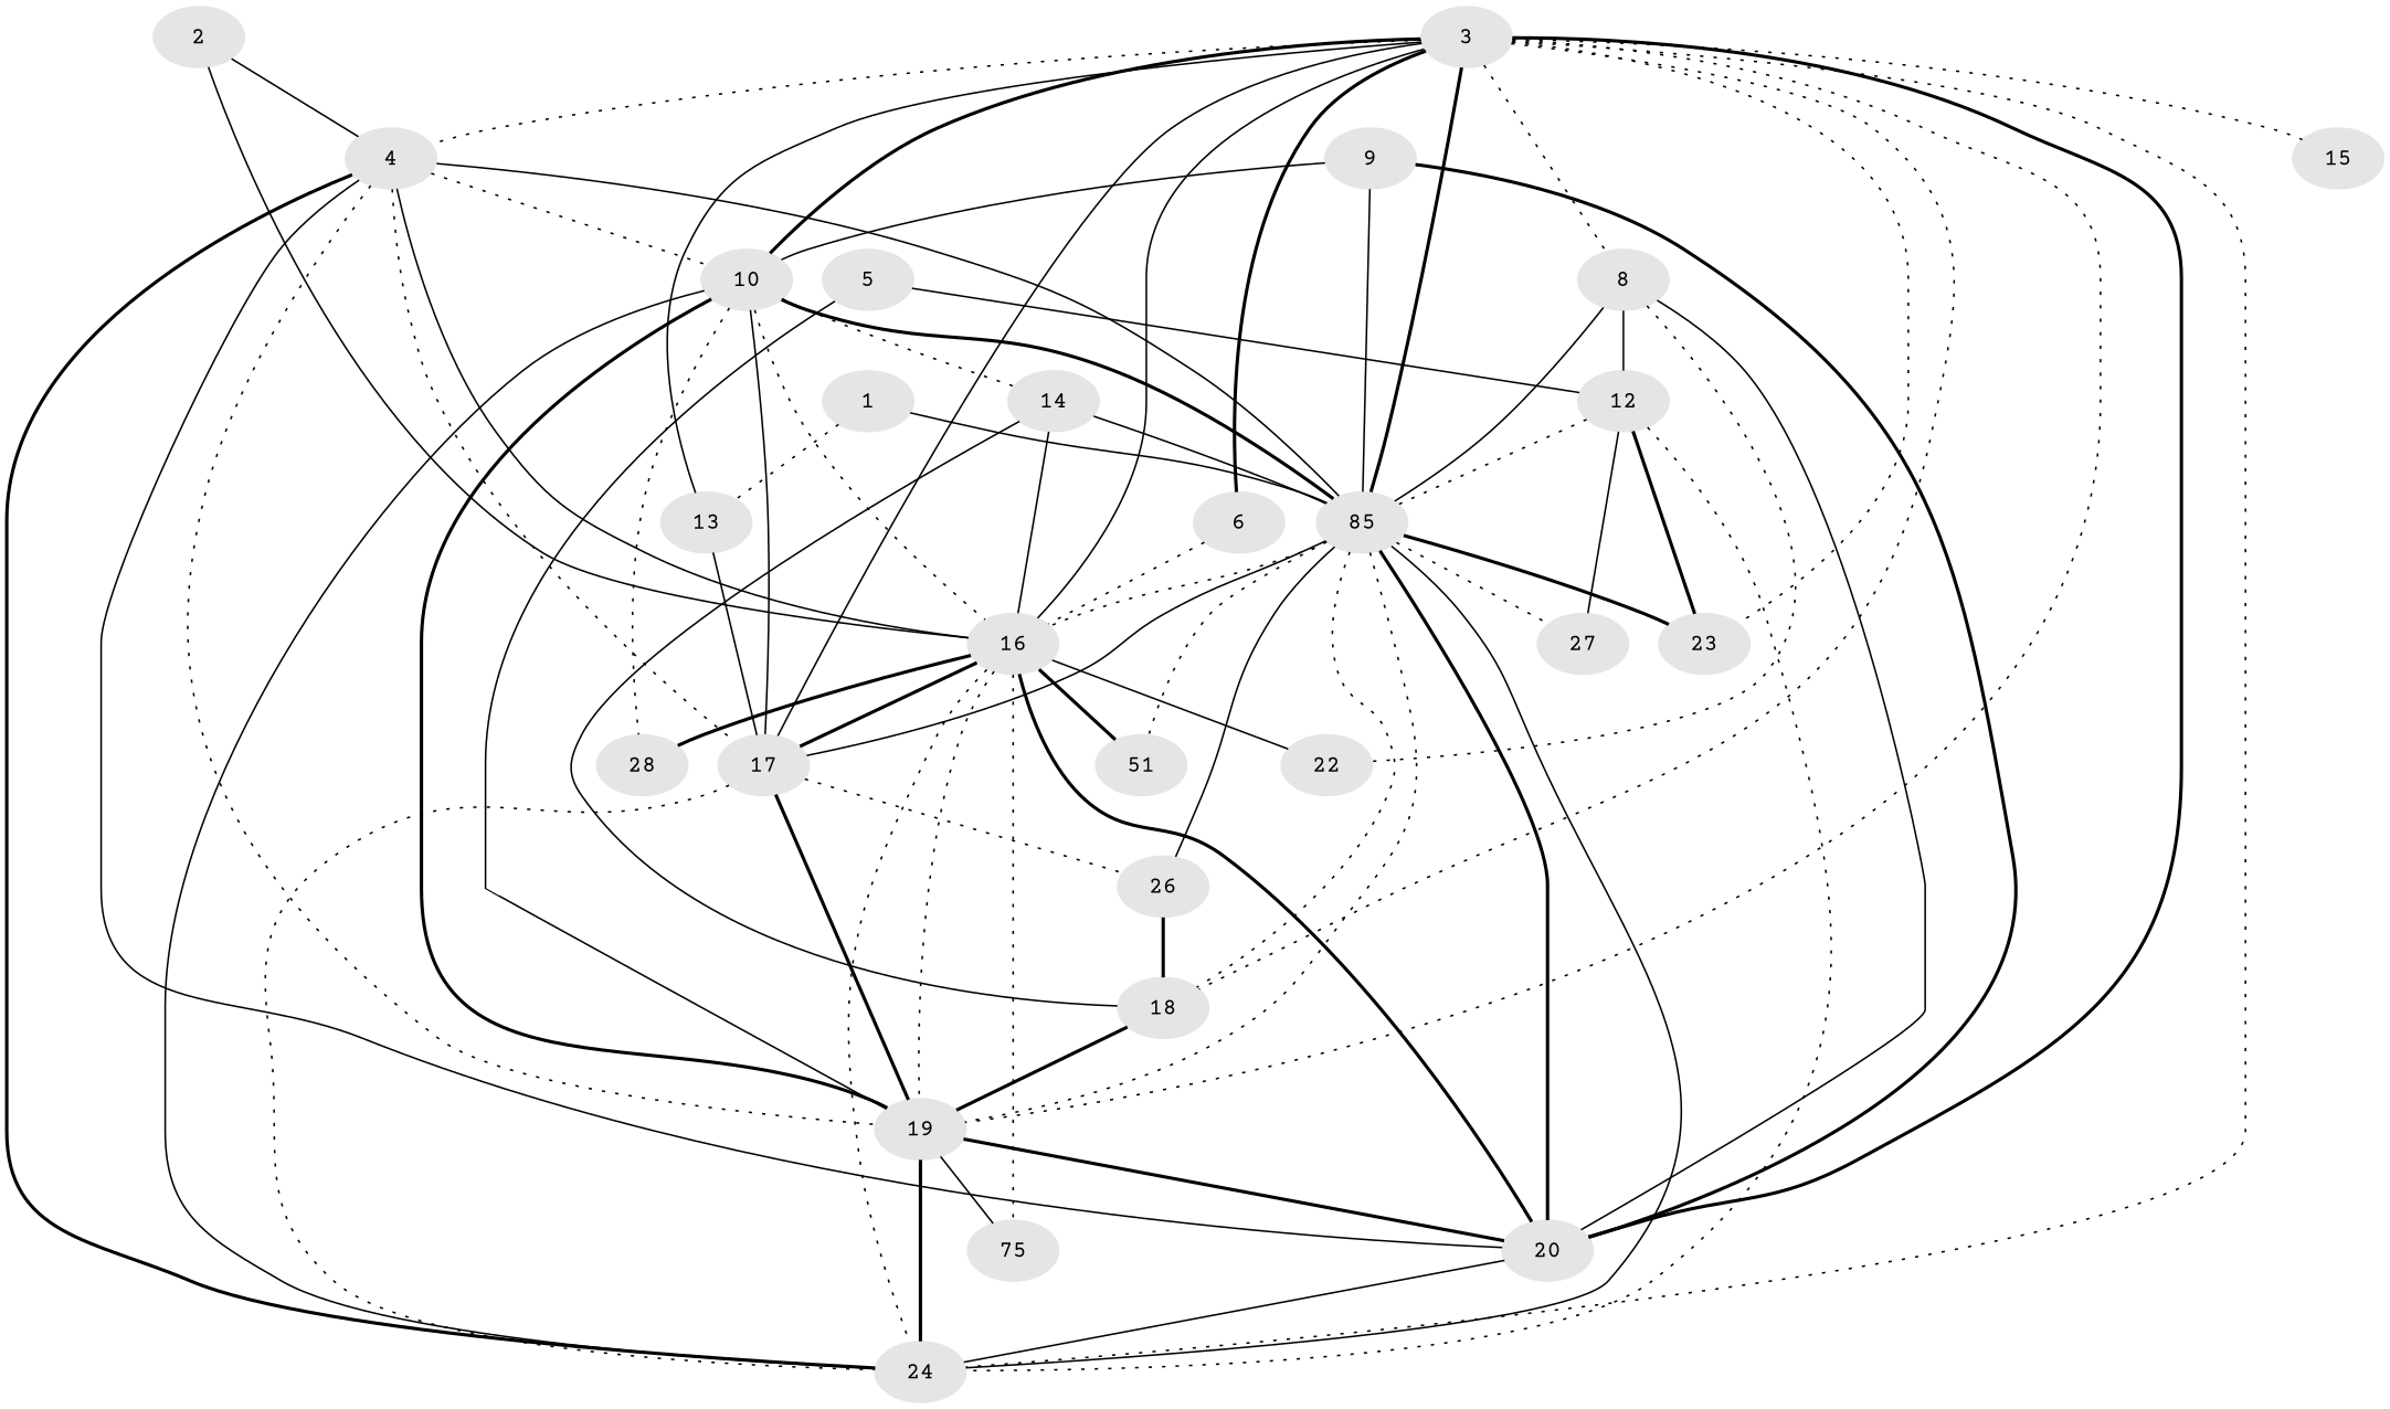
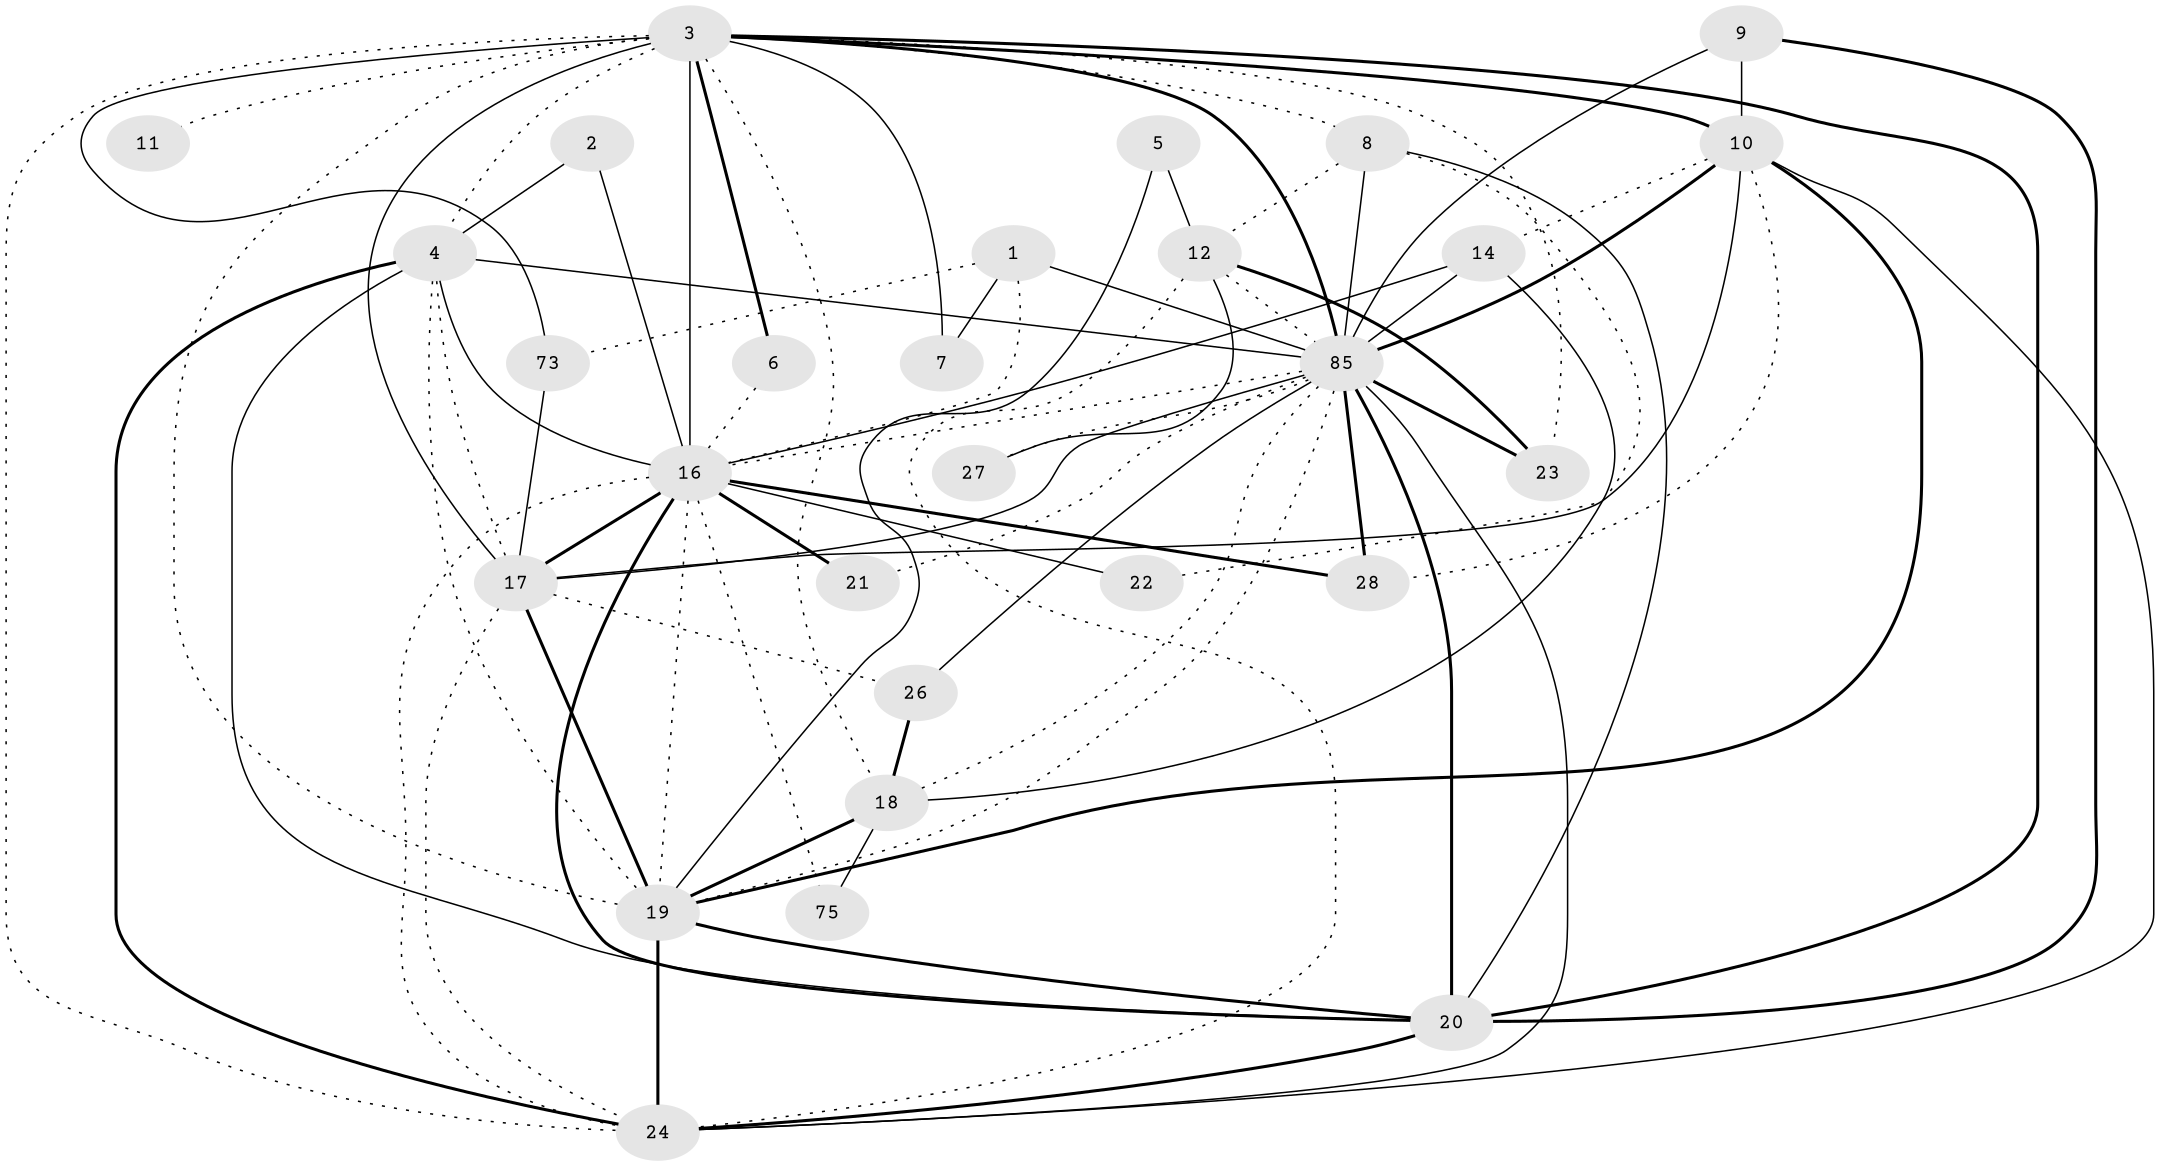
  graph {
    fontname="Courier Prime"
    node [color=gray90 fontname="Courier Prime" style=filled]
    edge [fontname="Courier Prime" style=solid weight=1.0]
    1
-   13
+   7
+   13 [label=73]
    n4 [label=85]
    17
    16
    18
    19
    20
    23
    24
    27
-   21 [label=51]
+   21
    26
    28
    2
    4
    10
    22
    n20 [label=75]
    3
    6
    8
-   11 [label=15]
+   11
    12
    14
    5
    9
+   1 -- 7
    1 -- 13 [style=dotted]
    1 -- n4
    13 -- 17
    n4 -- 17
    n4 -- 16 [style=dotted weight=4.0]
    n4 -- 18 [style=dotted]
    n4 -- 19 [style=dotted weight=2.0]
    n4 -- 20 [style=bold weight=3.0]
    n4 -- 23 [style=bold]
    n4 -- 24
    n4 -- 27 [style=dotted]
    n4 -- 21 [style=dotted]
    n4 -- 26
+   n4 -- 28 [style=bold]
    17 -- 19 [style=bold]
    17 -- 24 [style=dotted]
    17 -- 26 [style=dotted]
    16 -- 17 [style=bold weight=2.0]
    16 -- 19 [style=dotted weight=2.0]
    16 -- 20 [style=bold]
    16 -- 24 [style=dotted]
    16 -- 21 [style=bold]
    16 -- 28 [style=bold]
    16 -- 22
    16 -- n20 [style=dotted]
    18 -- 19 [style=bold]
    19 -- 20 [style=bold]
    19 -- 24 [style=bold weight=2.0]
-   19 -- n20
-   20 -- 24
+   18 -- n20
+   20 -- 24 [style=bold]
    26 -- 18 [style=bold]
    2 -- 16
    2 -- 4
    4 -- n4
    4 -- 17 [style=dotted]
    4 -- 16 [weight=2.0]
    4 -- 19 [style=dotted]
    4 -- 20
    4 -- 24 [style=bold]
-   4 -- 10 [style=dotted]
    10 -- n4 [style=bold]
    10 -- 17 [weight=2.0]
-   10 -- 16 [style=dotted]
+   1 -- 16 [style=dotted]
    10 -- 19 [style=bold]
    10 -- 24
    10 -- 28 [style=dotted]
    10 -- 14 [style=dotted]
+   3 -- 7
    3 -- 13
    3 -- n4 [style=bold weight=3.0]
    3 -- 17 [weight=2.0]
    3 -- 16 [weight=3.0]
    3 -- 18 [style=dotted]
    3 -- 19 [style=dotted weight=2.0]
    3 -- 20 [style=bold weight=2.0]
    3 -- 23 [style=dotted]
    3 -- 24 [style=dotted weight=2.0]
    3 -- 4 [style=dotted weight=3.0]
    3 -- 10 [style=bold weight=3.0]
    3 -- 6 [style=bold]
    3 -- 8 [style=dotted]
    3 -- 11 [style=dotted weight=2.0]
    6 -- 16 [style=dotted]
    8 -- n4
    8 -- 20
    8 -- 22 [style=dotted]
-   8 -- 12
+   8 -- 12 [style=dotted]
    12 -- n4 [style=dotted]
    12 -- 23 [style=bold]
    12 -- 24 [style=dotted]
    12 -- 27
    14 -- n4
    14 -- 16
    14 -- 18
    5 -- 19
    5 -- 12
    9 -- n4
    9 -- 20 [style=bold]
    9 -- 10 [weight=2.0]
  }
